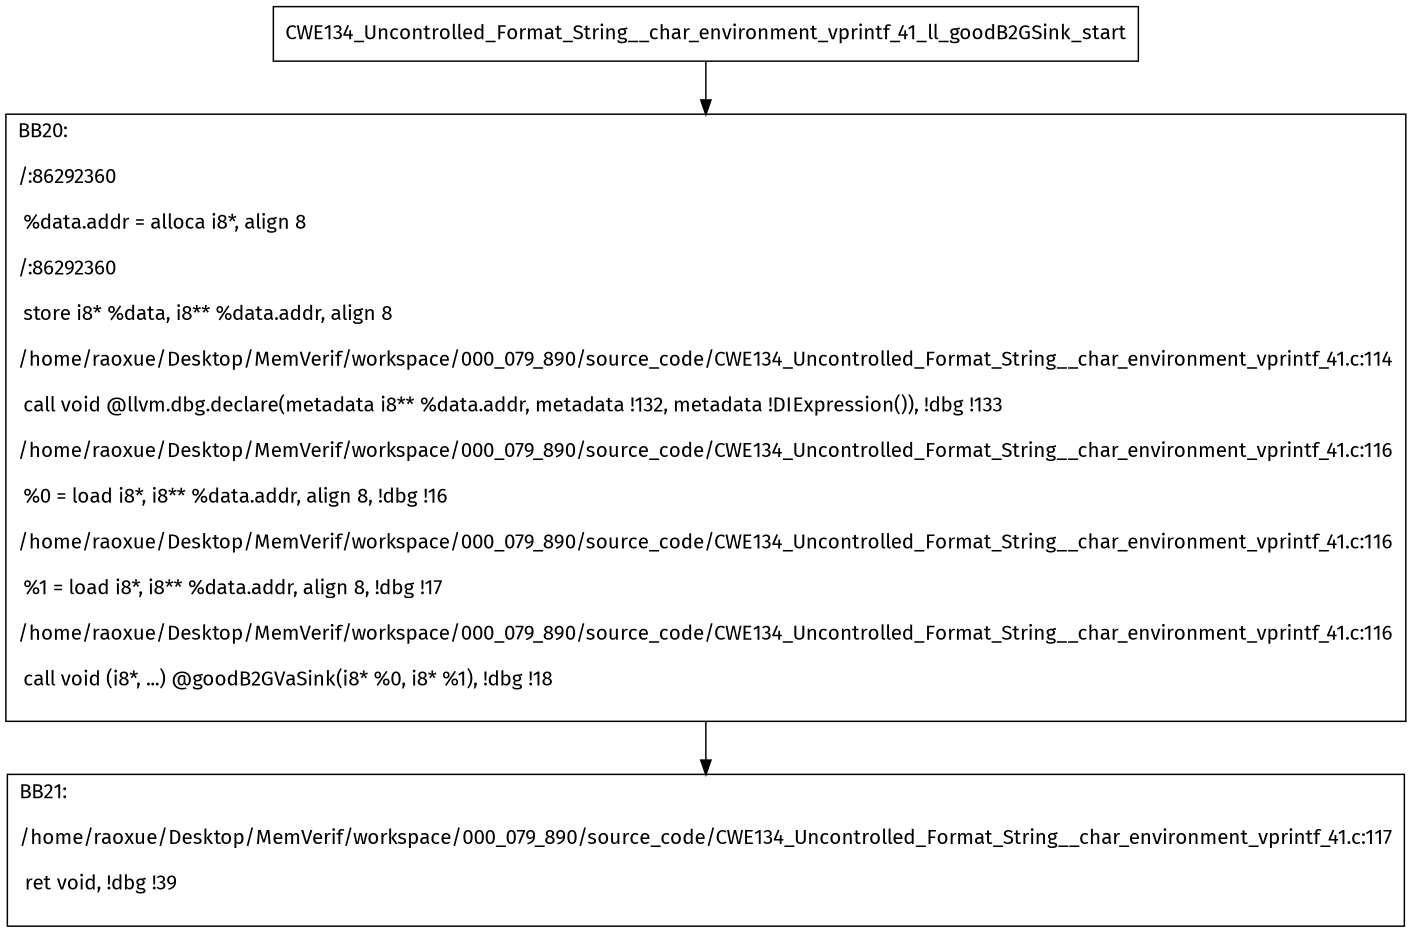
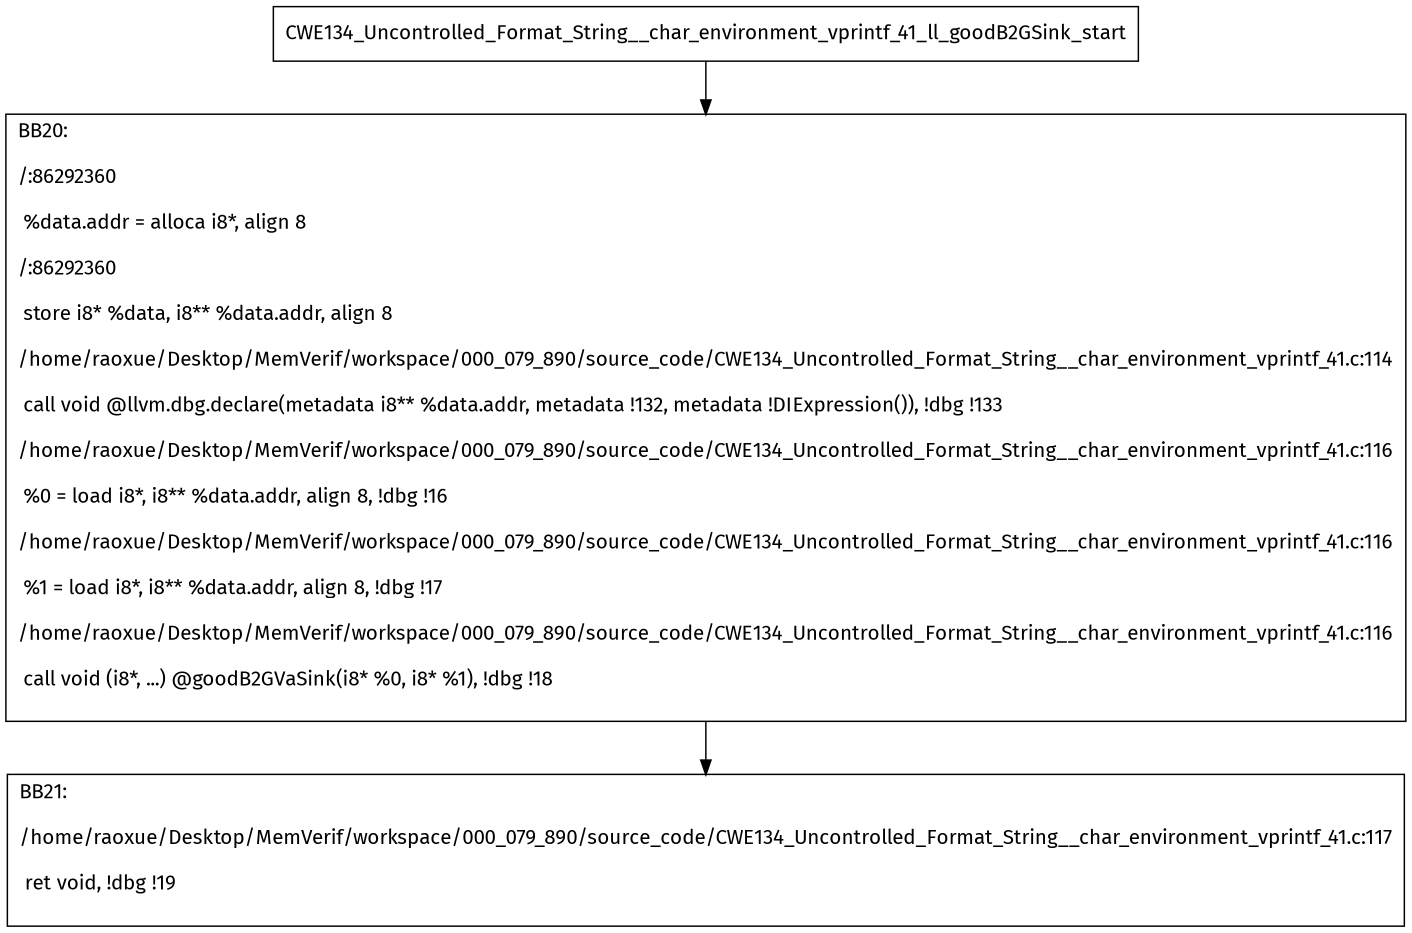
  digraph {
    fontname="Fira Sans"
    node [shape=record fontname="Fira Sans"]
    edge [fontname="Fira Sans"]
    n1 [label="{CWE134_Uncontrolled_Format_String__char_environment_vprintf_41_ll_goodB2GSink_start}"]
    n2 [label="{BB20:\l\l/:86292360\l\n  %data.addr = alloca i8*, align 8\l\n/:86292360\l\n  store i8* %data, i8** %data.addr, align 8\l\n/home/raoxue/Desktop/MemVerif/workspace/000_079_890/source_code/CWE134_Uncontrolled_Format_String__char_environment_vprintf_41.c:114\l\n  call void @llvm.dbg.declare(metadata i8** %data.addr, metadata !132, metadata !DIExpression()), !dbg !133\l\n/home/raoxue/Desktop/MemVerif/workspace/000_079_890/source_code/CWE134_Uncontrolled_Format_String__char_environment_vprintf_41.c:116\l\n  %0 = load i8*, i8** %data.addr, align 8, !dbg !16\l\n/home/raoxue/Desktop/MemVerif/workspace/000_079_890/source_code/CWE134_Uncontrolled_Format_String__char_environment_vprintf_41.c:116\l\n  %1 = load i8*, i8** %data.addr, align 8, !dbg !17\l\n/home/raoxue/Desktop/MemVerif/workspace/000_079_890/source_code/CWE134_Uncontrolled_Format_String__char_environment_vprintf_41.c:116\l\n  call void (i8*, ...) @goodB2GVaSink(i8* %0, i8* %1), !dbg !18\l\n}"]
-   n3 [label="{BB21:\l\l/home/raoxue/Desktop/MemVerif/workspace/000_079_890/source_code/CWE134_Uncontrolled_Format_String__char_environment_vprintf_41.c:117\l\n  ret void, !dbg !39\l\n}"]
+   n3 [label="{BB21:\l\l/home/raoxue/Desktop/MemVerif/workspace/000_079_890/source_code/CWE134_Uncontrolled_Format_String__char_environment_vprintf_41.c:117\l\n  ret void, !dbg !19\l\n}"]
    n1 -> n2
    n2 -> n3
  }
